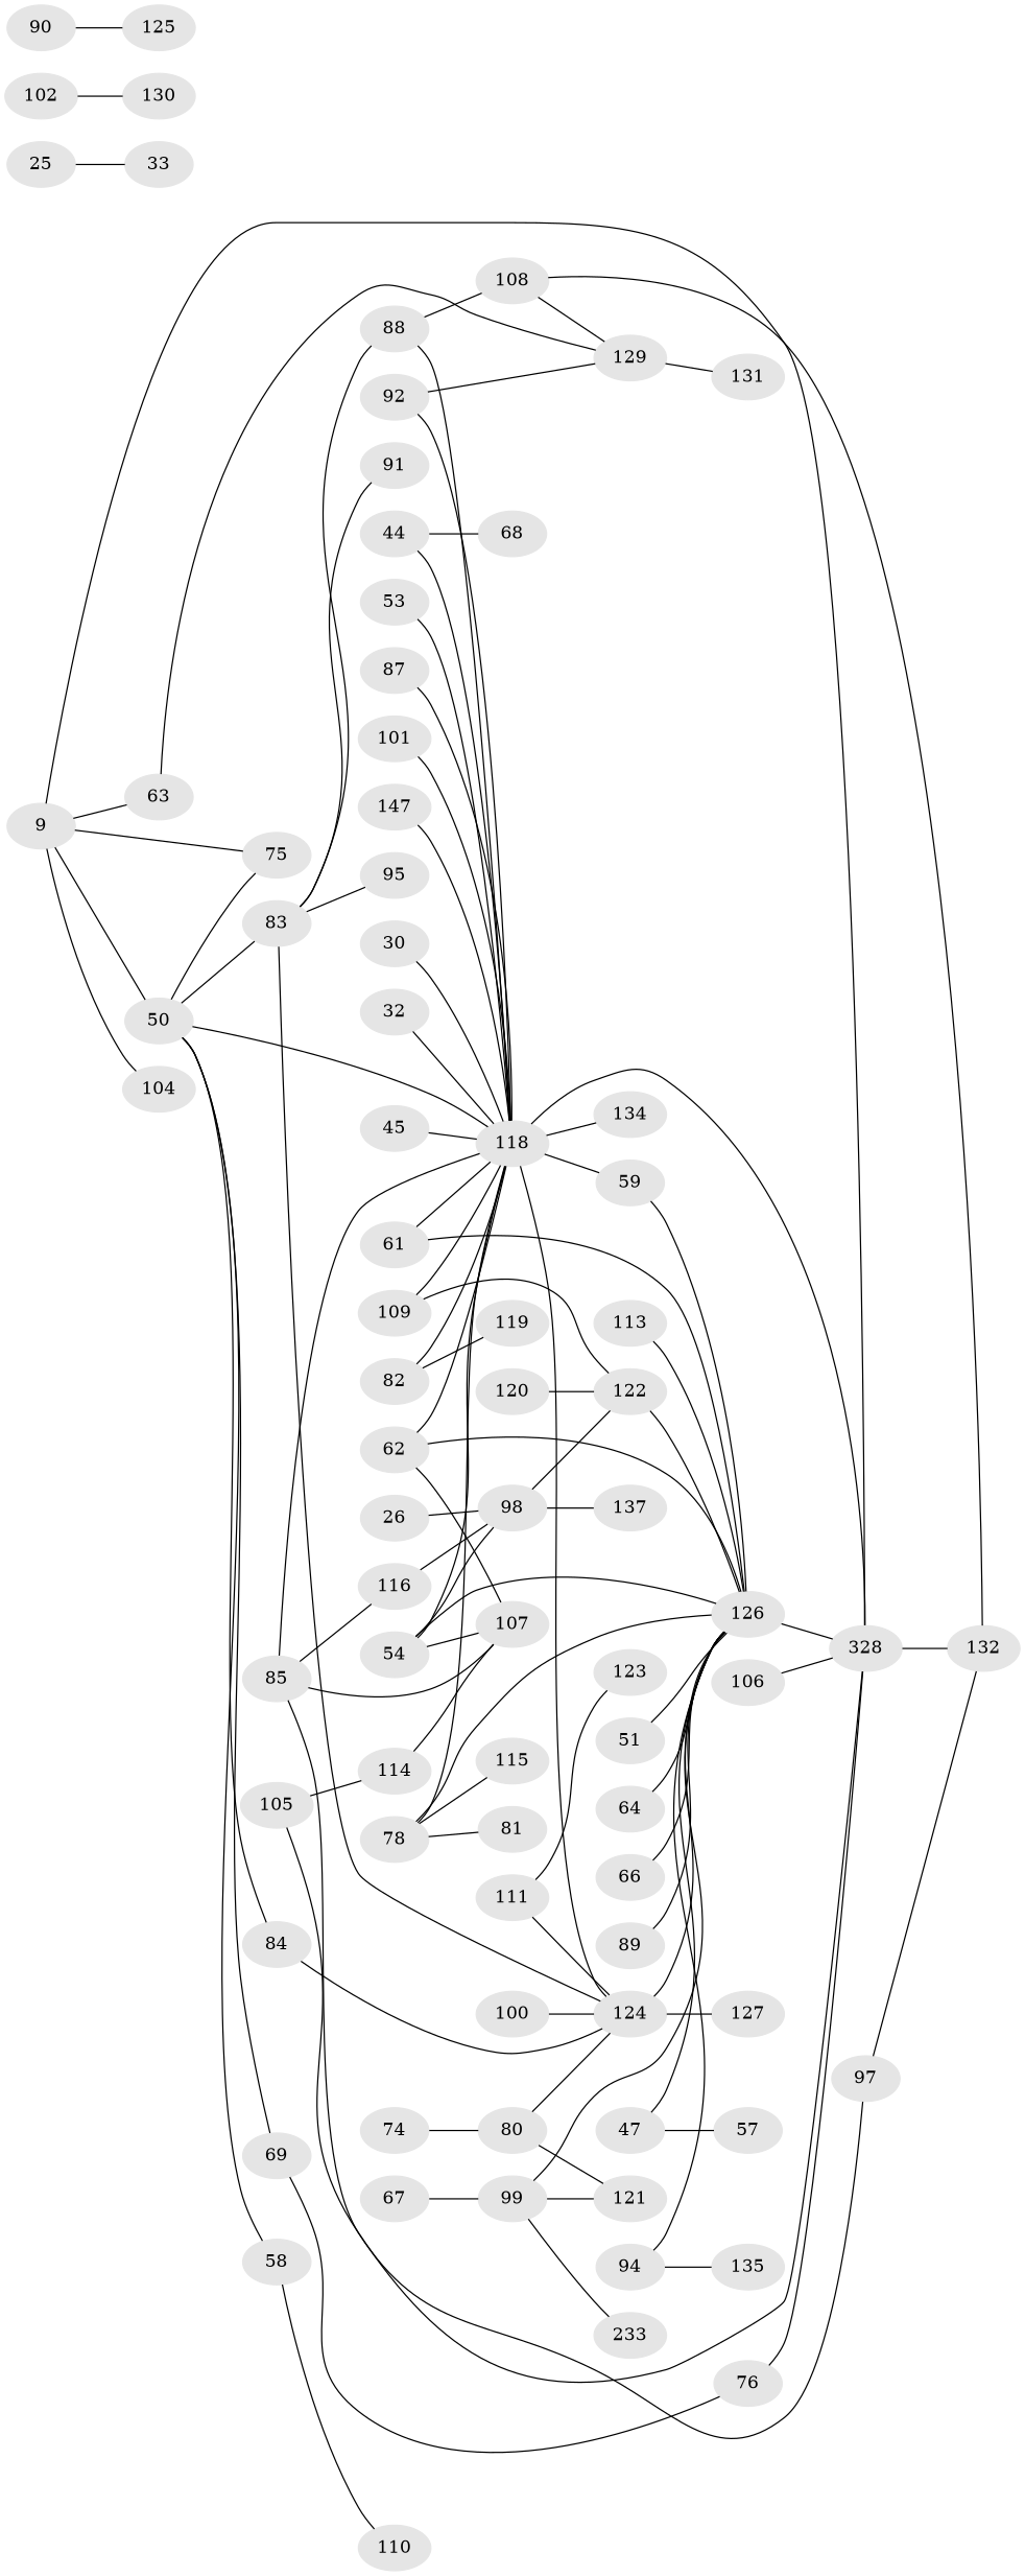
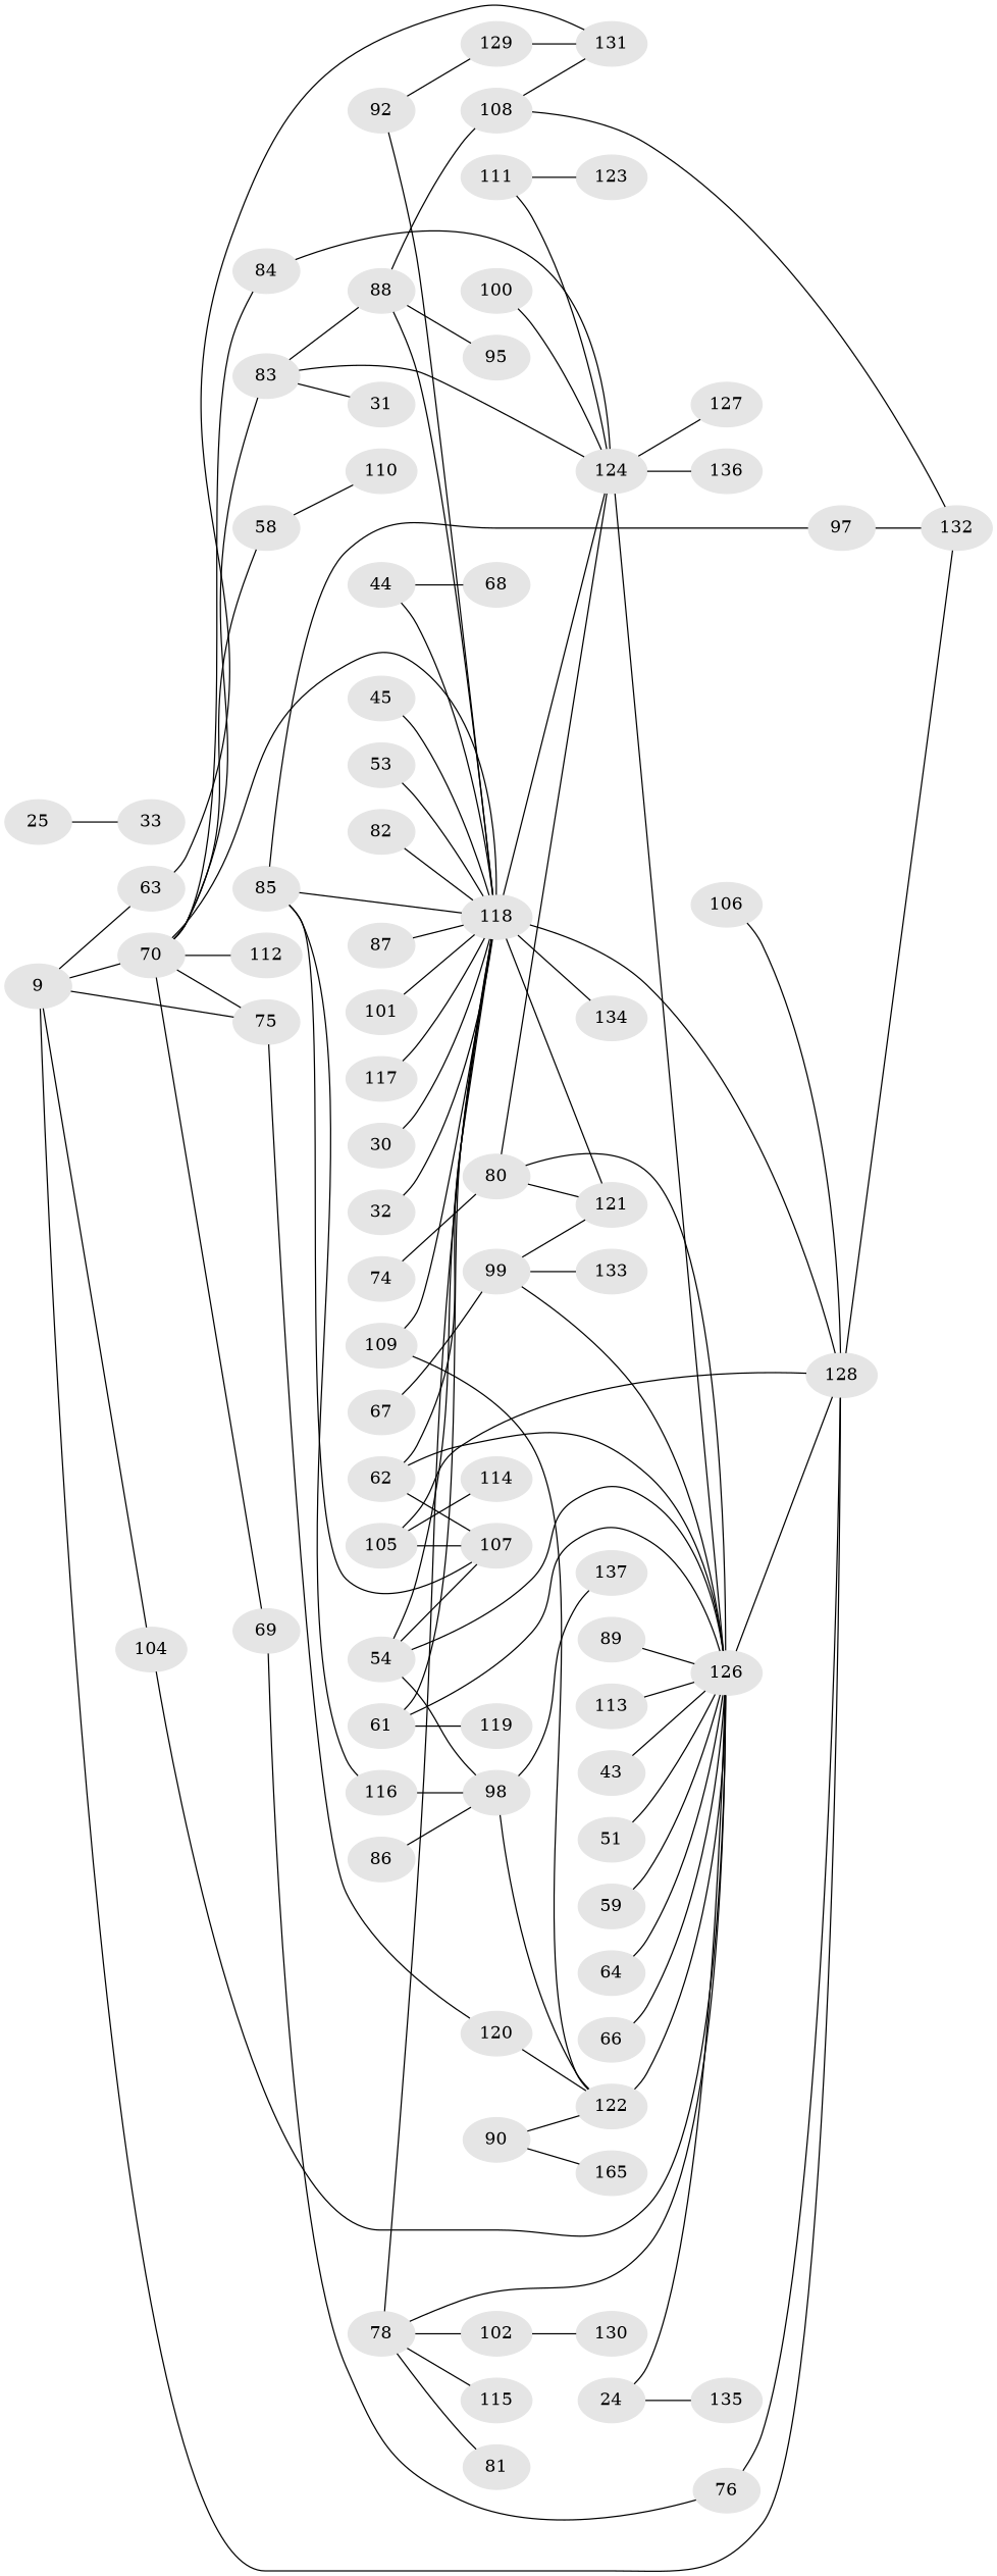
  graph {
    rankdir=LR
    node [color=gray90 style=filled]
-   50 [super="+46"]
+   50 [super="+46" label=70]
    9
    63 [super="+15"]
    n4 [label=104]
-   128 [super="+8+12+72+71" label=328]
+   128 [super="+8+12+72+71"]
    75
    25
    33
    118 [super="+73+35+96"]
    58
    69
    83 [super="+26+79"]
    84
+   112
    129
    126 [super="+37+34+56"]
    132
    121 [super="+70"]
    124 [super="+40+47+104+93"]
    134
    30
    32
-   43 [label=47]
-   57
+   43
    44
    68
    45
    110
    76
    120
    88
-   91
+   91 [label=31]
    95
    51
    53
    54 [super="+48"]
    98 [super="+77"]
    107
    122 [super="+55"]
    137
    59
    61
    62 [super="+23"]
    131
    64
    66
    99 [super="+49"]
-   133 [label=233]
+   133
    67
    80 [super="+38"]
    74
    78 [super="+65"]
    81
    102
    115
    130
    127
+   136
    82
    119
    108
    85
    97
    116
-   86 [label=26]
+   86
    87
    89
    90
-   125
+   125 [label=165]
    92
-   94
+   94 [label=24]
    135
    100
    101
    105 [super="+42"]
    114
    106
    109
    111
    123
    113
-   117 [label=147]
+   117
    50 -- 75
    50 -- 118
    50 -- 58
    50 -- 69
    50 -- 83
    50 -- 84
+   50 -- 112
    9 -- 50
    9 -- 63 [weight=2]
    9 -- n4
    9 -- 128
    9 -- 75
-   63 -- 129
+   63 -- 131
+   n4 -- 126
    128 -- 132
+   75 -- 120
    25 -- 33
    118 -- 128
-   118 -- 59
+   118 -- 121
    118 -- 124 [weight=5]
    118 -- 134
    58 -- 110
    69 -- 76
    83 -- 124
    83 -- 88
    83 -- 91
-   83 -- 95
+   88 -- 95
    84 -- 124
    129 -- 131
    126 -- 128
    124 -- 126
    124 -- 127
+   124 -- 136
    30 -- 118
    32 -- 118
    43 -- 126
-   43 -- 57
    44 -- 118
    44 -- 68
    45 -- 118
    76 -- 128
    120 -- 122
    88 -- 118
    88 -- 108
    51 -- 126
    53 -- 118
    54 -- 118
    54 -- 126
    54 -- 98
    54 -- 107
    98 -- 122
    98 -- 137
    122 -- 126
    59 -- 126
    61 -- 118
    61 -- 126
    62 -- 118
    62 -- 126 [weight=3]
    62 -- 107
    64 -- 126
    66 -- 126
    99 -- 126
    99 -- 121
    99 -- 133
    67 -- 99
+   80 -- 126
    80 -- 121
    80 -- 124
    74 -- 80
    78 -- 118
    78 -- 126
    78 -- 81
+   78 -- 102
    78 -- 115
    102 -- 130
    82 -- 118
-   82 -- 119
+   61 -- 119
    108 -- 132
-   108 -- 129
+   108 -- 131
    85 -- 118
    85 -- 107
    85 -- 97
    85 -- 116
    97 -- 132
    116 -- 98
    86 -- 98
    87 -- 118
    89 -- 126
+   90 -- 122
    90 -- 125
    92 -- 118
    92 -- 129
    94 -- 126
    94 -- 135
    100 -- 124
    101 -- 118
    105 -- 128
-   114 -- 107
+   105 -- 107
    105 -- 114
    106 -- 128
    109 -- 118
    109 -- 122
    111 -- 124
    111 -- 123
    113 -- 126
    117 -- 118
  }
